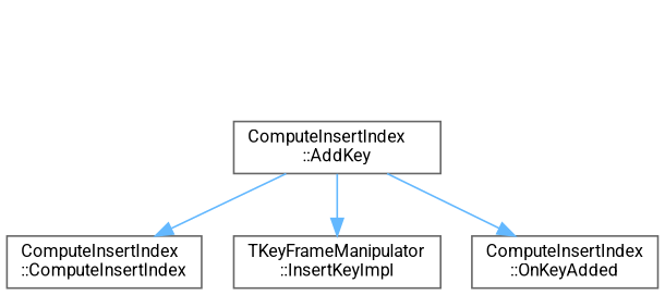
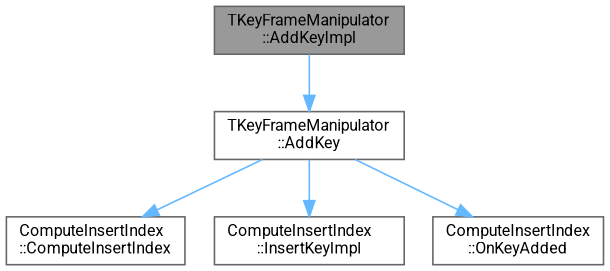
  digraph {
    fontname=Roboto
    rankdir=TB
    node [color=grey40 fillcolor=white fontname=Roboto fontsize=10 shape=box style=filled]
    edge [color=steelblue1 fontname=Roboto fontsize=10 labelfontname=Helvetica labelfontsize=10 style=solid]
-   n2 [height=0.2 label="ComputeInsertIndex\l::AddKey" width=0.4]
+   n1 [color=gray40 fillcolor=grey60 fontcolor=black height=0.2 label="TKeyFrameManipulator\l::AddKeyImpl" width=0.4]
+   n2 [height=0.2 label="TKeyFrameManipulator\l::AddKey" width=0.4]
    n3 [height=0.2 label="ComputeInsertIndex\l::ComputeInsertIndex" width=0.4]
-   n4 [height=0.2 label="TKeyFrameManipulator\l::InsertKeyImpl" width=0.4]
+   n4 [height=0.2 label="ComputeInsertIndex\l::InsertKeyImpl" width=0.4]
    n5 [height=0.2 label="ComputeInsertIndex\l::OnKeyAdded" width=0.4]
+   n1 -> n2
    n2 -> n3
    n2 -> n4
    n2 -> n5
  }
